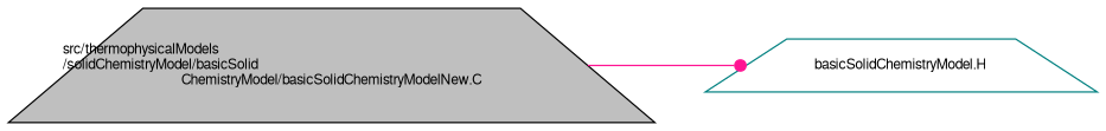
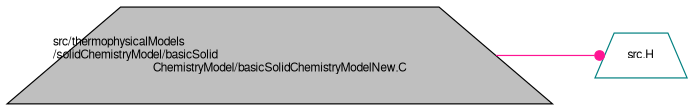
  digraph {
    rankdir=LR
    node [fontname=FreeSans fontsize=10 shape=trapezium]
    n1 [color=black fillcolor=grey75 fontcolor=black height=0.2 label="src/thermophysicalModels\l/solidChemistryModel/basicSolid\lChemistryModel/basicSolidChemistryModelNew.C" style=filled width=0.4]
-   n2 [color=teal height=0.2 label="basicSolidChemistryModel.H" width=0.4]
+   n2 [color=teal height=0.2 label="src.H" width=0.4]
    n1 -> n2 [color=deeppink fontname=FreeSans fontsize=10 labelfontname=FreeSans labelfontsize=10 style=solid arrowhead=dot]
  }
